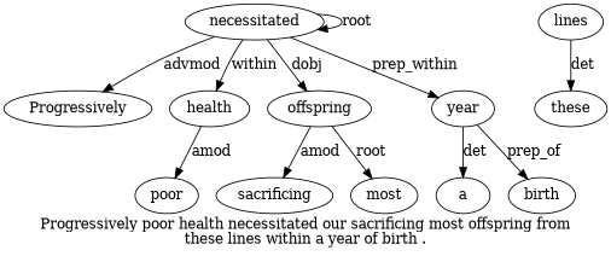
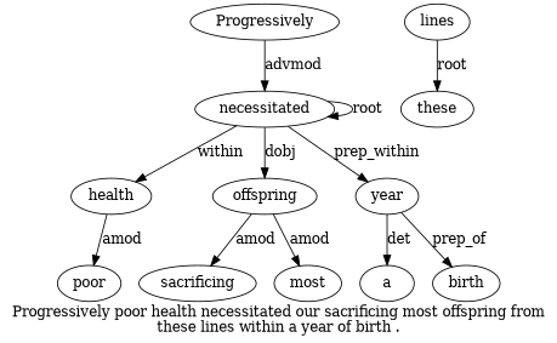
  digraph {
    label="Progressively poor health necessitated our sacrificing most offspring from\nthese lines within a year of birth ."
    node [fillcolor=white style=filled]
    n1 [label=necessitated]
    n2 [label=Progressively]
    n3 [label=health]
    n4 [label=offspring]
    n5 [label=year]
    n6 [label=poor]
    n7 [label=sacrificing]
    n8 [label=most]
    n9 [label=lines]
    n10 [label=these]
    n11 [label=a]
    n12 [label=birth]
    n1 -> n1 [label=root]
-   n1 -> n2 [label=advmod]
+   n2 -> n1 [label=advmod]
    n1 -> n3 [label=within]
    n1 -> n4 [label=dobj]
    n1 -> n5 [label=prep_within]
    n3 -> n6 [label=amod]
    n4 -> n7 [label=amod]
-   n4 -> n8 [label=root]
+   n4 -> n8 [label=amod]
    n5 -> n11 [label=det]
    n5 -> n12 [label=prep_of]
-   n9 -> n10 [label=det]
+   n9 -> n10 [label=root]
  }
